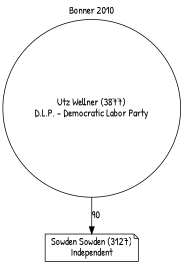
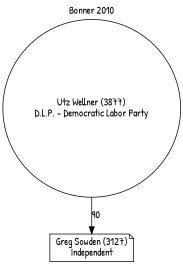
  digraph {
    label="Bonner 2010"
    labelloc=t
    mclimit=10
    fontname="Patrick Hand"
    node [style=filled fillcolor=white fontname="Patrick Hand"]
-   n1 [label="Sowden Sowden (3127)\nIndependent" shape=note]
+   n1 [label="Greg Sowden (3127)\nIndependent" shape=note]
    n2 [label="Utz Wellner (3877)\nD.L.P. - Democratic Labor Party" shape=circle]
    n2 -> n1 [label=90 arrowhead=normal fontname="Patrick Hand"]
  }
